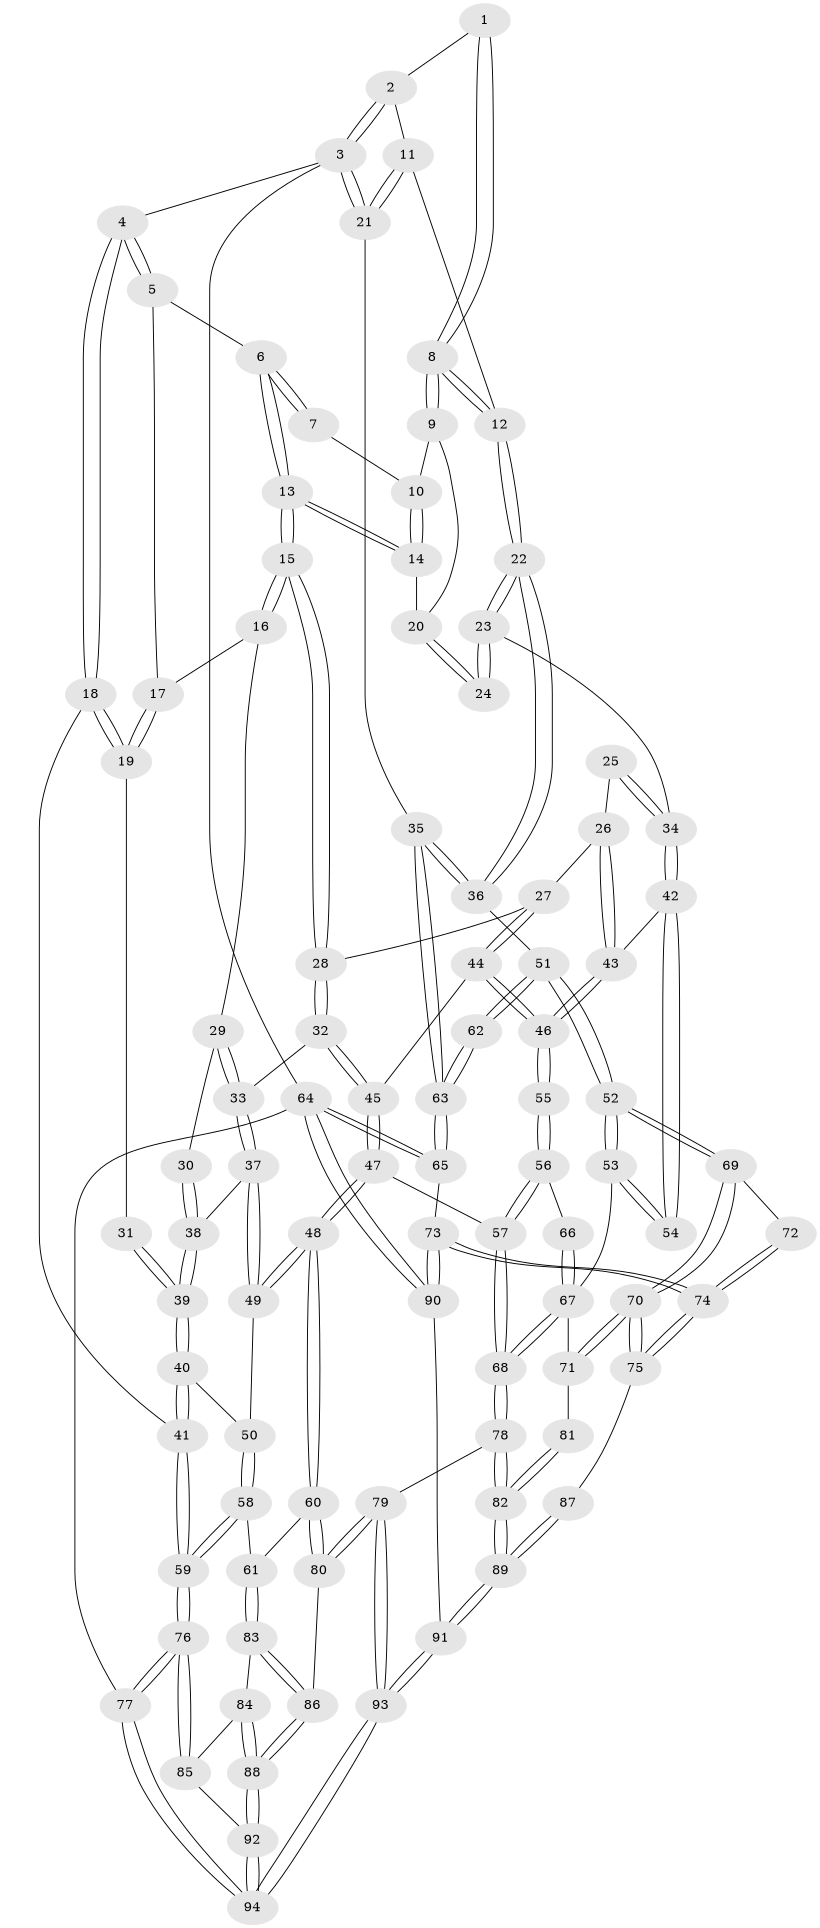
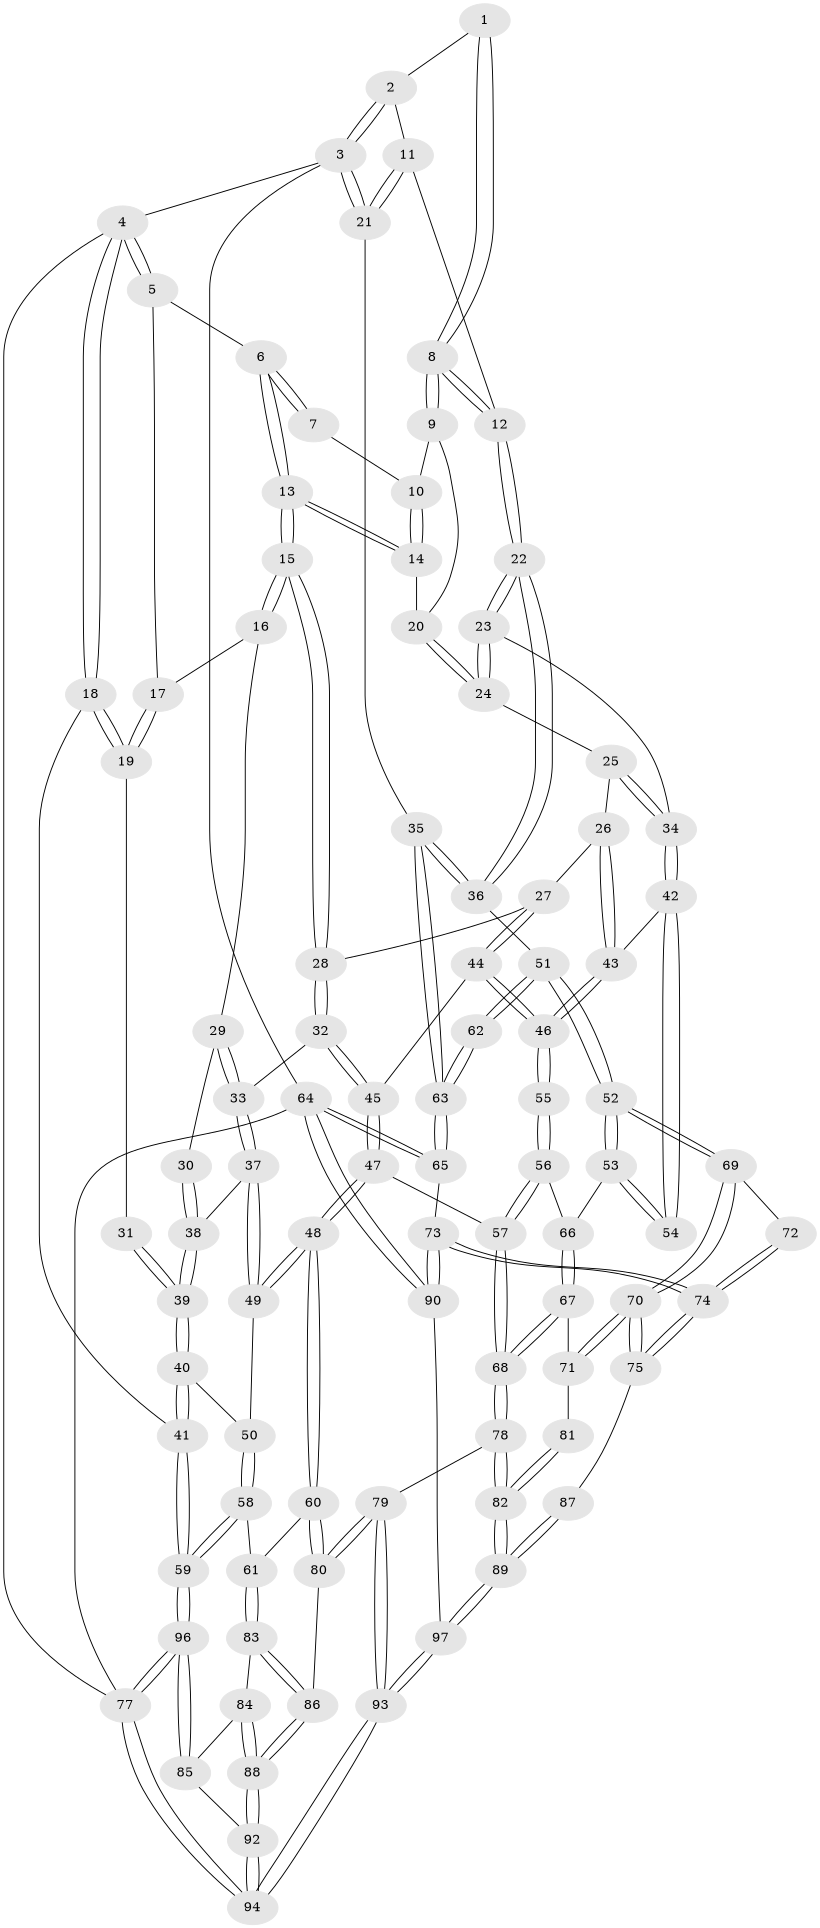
  graph {
    node [color=gray90 style=filled]
    1
    2
    8
    3
    11
    9
    12
    4
    21
    64
    5
    18
    77
    35
    65
    90
    6
    17
    19
    41
    94
    7
    13
    10
    14
    15
    20
    22
    24
    23
    36
    16
    28
    29
    32
    30
    33
    31
    59
    39
    25
    63
    34
    51
    42
    26
    27
    43
    44
    46
    45
    38
    37
    40
    47
    49
    54
    52
    62
    50
    58
-   76
+   76 [label=96]
    55
    48
    57
    56
    60
    68
    61
    80
    53
    69
    66
    70
    72
    67
    78
    83
    85
    86
    84
    73
-   91
+   91 [label=97]
    74
    71
    81
    79
    82
    75
    87
    89
    92
    93
    88
    1 -- 2
    1 -- 8
    1 -- 8
    2 -- 3
    2 -- 3
    2 -- 11
    8 -- 9
    8 -- 9
    8 -- 12
    8 -- 12
    3 -- 4
    3 -- 21
    3 -- 21
    3 -- 64
    11 -- 12
    11 -- 21
    11 -- 21
    9 -- 10
    9 -- 20
    12 -- 22
    12 -- 22
    4 -- 5
    4 -- 5
    4 -- 18
    4 -- 18
+   4 -- 77
    21 -- 35
    64 -- 77
    64 -- 65
    64 -- 65
    64 -- 90
    64 -- 90
    5 -- 6
    5 -- 17
    18 -- 19
    18 -- 19
    18 -- 41
    77 -- 94
    77 -- 94
    35 -- 36
    35 -- 36
    35 -- 63
    35 -- 63
    65 -- 73
    90 -- 91
    6 -- 7
    6 -- 7
    6 -- 13
    6 -- 13
    17 -- 19
    17 -- 19
    19 -- 31
    41 -- 59
    41 -- 59
    7 -- 10
    13 -- 14
    13 -- 14
    13 -- 15
    13 -- 15
    10 -- 14
    10 -- 14
    14 -- 20
    15 -- 16
    15 -- 16
    15 -- 28
    15 -- 28
    20 -- 24
    20 -- 24
    22 -- 23
    22 -- 23
    22 -- 36
    22 -- 36
+   24 -- 25
    23 -- 24
    23 -- 24
    23 -- 34
    36 -- 51
    16 -- 17
    16 -- 29
    28 -- 32
    28 -- 32
    29 -- 30
    29 -- 33
    29 -- 33
    32 -- 33
    32 -- 45
    32 -- 45
    30 -- 38
    30 -- 38
    33 -- 37
    33 -- 37
    31 -- 39
    31 -- 39
    59 -- 76
    59 -- 76
    39 -- 40
    39 -- 40
    25 -- 34
    25 -- 34
    25 -- 26
    63 -- 65
    63 -- 65
    34 -- 42
    34 -- 42
    51 -- 52
    51 -- 52
    51 -- 62
    51 -- 62
    42 -- 43
    42 -- 54
    42 -- 54
    26 -- 27
    26 -- 43
    26 -- 43
    27 -- 28
    27 -- 44
    27 -- 44
    43 -- 46
    43 -- 46
    44 -- 46
    44 -- 46
    44 -- 45
    46 -- 55
    46 -- 55
    45 -- 47
    45 -- 47
    38 -- 39
    38 -- 39
    37 -- 38
    37 -- 49
    37 -- 49
    40 -- 41
    40 -- 41
    40 -- 50
    47 -- 48
    47 -- 48
    47 -- 57
    49 -- 50
    52 -- 53
    52 -- 53
    52 -- 69
    52 -- 69
    62 -- 63
    62 -- 63
    50 -- 58
    50 -- 58
    58 -- 59
    58 -- 59
    58 -- 61
    76 -- 77
    76 -- 77
    76 -- 85
    76 -- 85
    55 -- 56
    55 -- 56
    48 -- 49
    48 -- 49
    48 -- 60
    48 -- 60
    57 -- 68
    57 -- 68
    56 -- 57
    56 -- 57
    56 -- 66
    60 -- 61
    60 -- 80
    60 -- 80
    68 -- 78
    68 -- 78
    61 -- 83
    61 -- 83
    80 -- 86
    53 -- 54
    53 -- 54
-   53 -- 67
+   53 -- 66
    69 -- 70
    69 -- 70
    69 -- 72
    66 -- 67
    66 -- 67
    70 -- 71
    70 -- 71
    70 -- 75
    70 -- 75
    72 -- 74
    72 -- 74
    67 -- 68
    67 -- 68
    67 -- 71
    78 -- 79
    78 -- 82
    78 -- 82
    83 -- 86
    83 -- 86
    83 -- 84
    85 -- 92
    86 -- 88
    86 -- 88
    84 -- 85
    84 -- 88
    84 -- 88
    73 -- 90
    73 -- 90
    73 -- 74
    73 -- 74
    91 -- 93
    91 -- 93
    74 -- 75
    74 -- 75
    71 -- 81
    81 -- 82
    81 -- 82
    79 -- 80
    79 -- 80
    79 -- 93
    79 -- 93
    82 -- 89
    82 -- 89
    75 -- 87
    87 -- 89
    87 -- 89
    89 -- 91
    89 -- 91
    92 -- 94
    92 -- 94
    93 -- 94
    93 -- 94
    88 -- 92
    88 -- 92
  }
